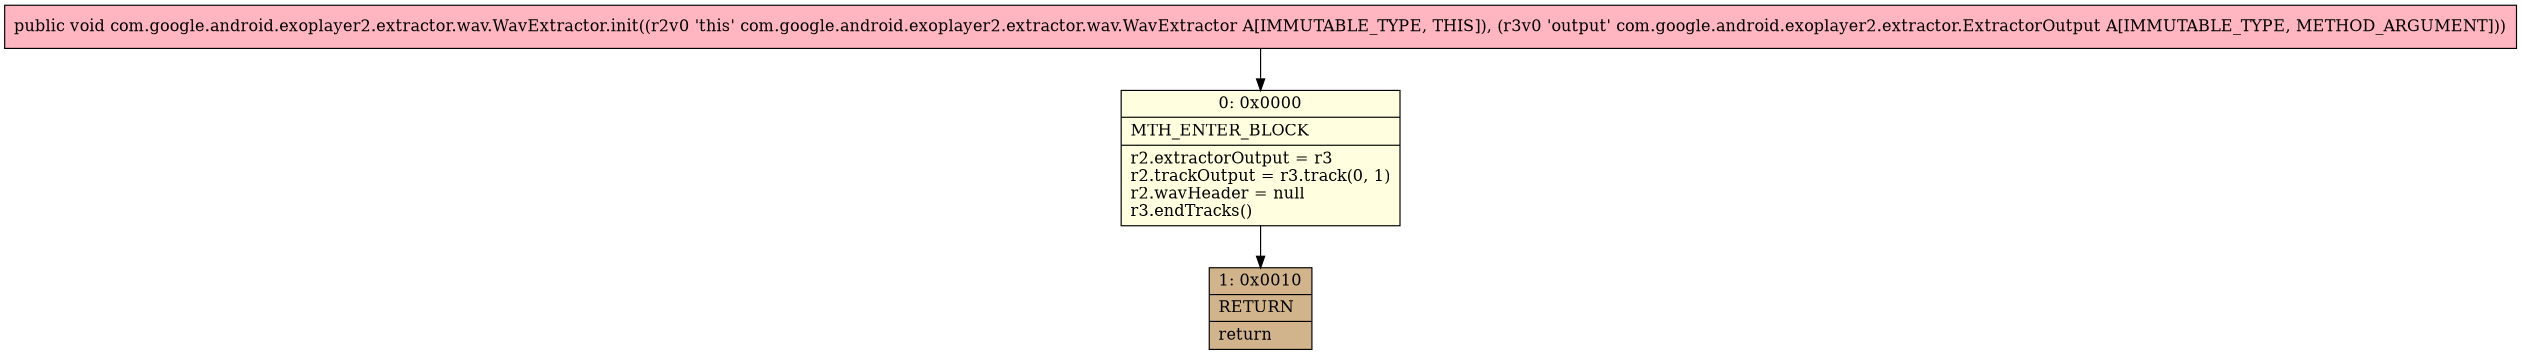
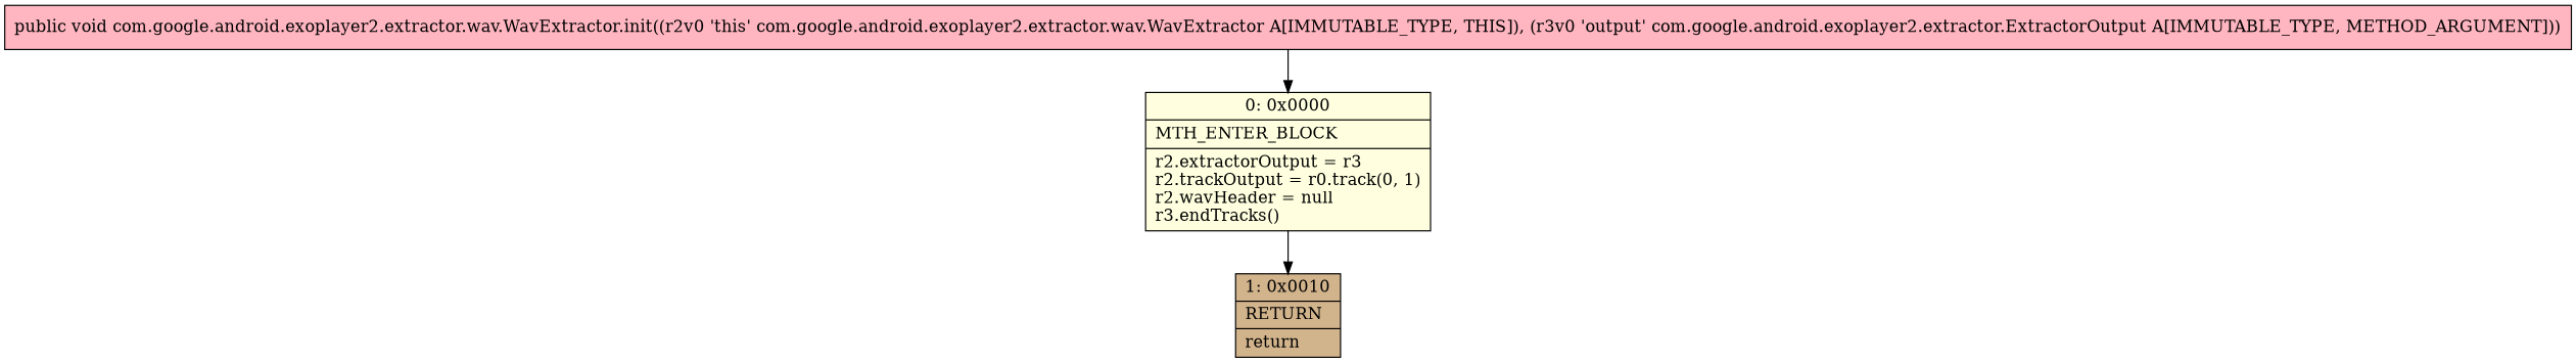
  digraph {
    node [shape=record style=filled]
-   n1 [label="{0\:\ 0x0000|MTH_ENTER_BLOCK\l|r2.extractorOutput = r3\lr2.trackOutput = r3.track(0, 1)\lr2.wavHeader = null\lr3.endTracks()\l}" fillcolor=lightyellow]
+   n1 [label="{0\:\ 0x0000|MTH_ENTER_BLOCK\l|r2.extractorOutput = r3\lr2.trackOutput = r0.track(0, 1)\lr2.wavHeader = null\lr3.endTracks()\l}" fillcolor=lightyellow]
    n2 [label="{1\:\ 0x0010|RETURN\l|return\l}" fillcolor=tan]
    n3 [label="{public void com.google.android.exoplayer2.extractor.wav.WavExtractor.init((r2v0 'this' com.google.android.exoplayer2.extractor.wav.WavExtractor A[IMMUTABLE_TYPE, THIS]), (r3v0 'output' com.google.android.exoplayer2.extractor.ExtractorOutput A[IMMUTABLE_TYPE, METHOD_ARGUMENT])) }" fillcolor=lightpink]
    n1 -> n2
    n3 -> n1
  }
